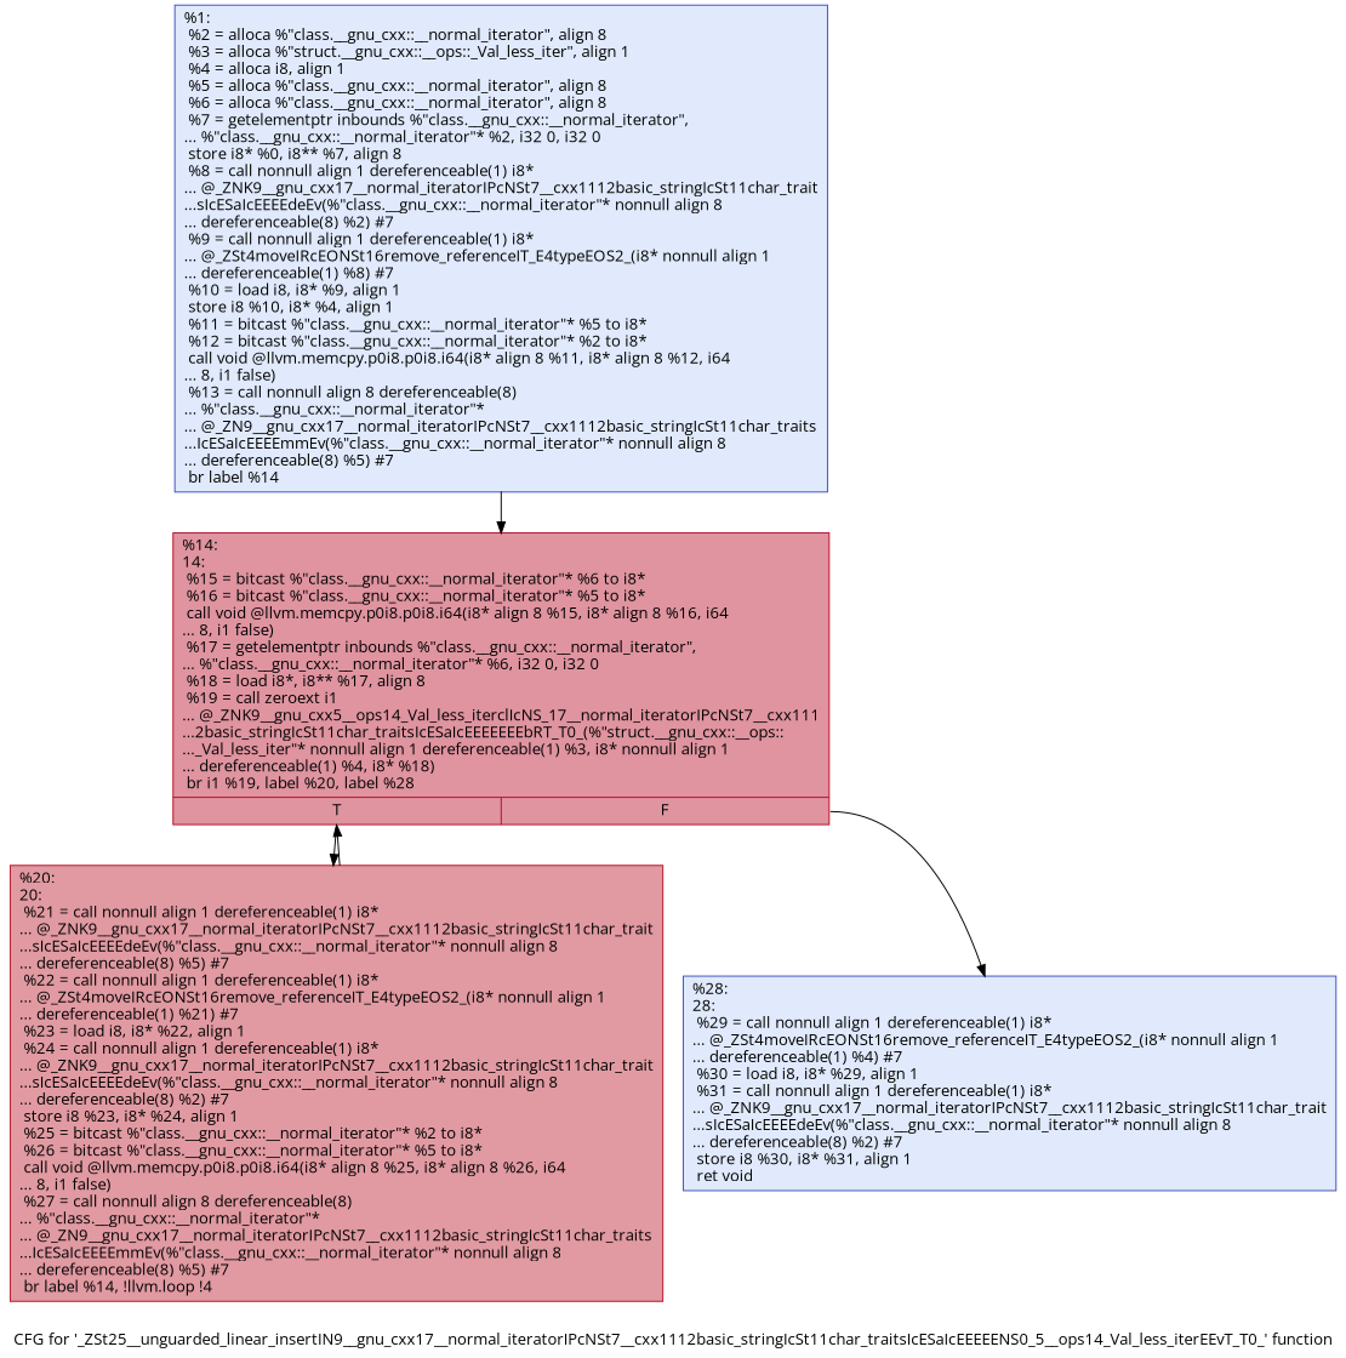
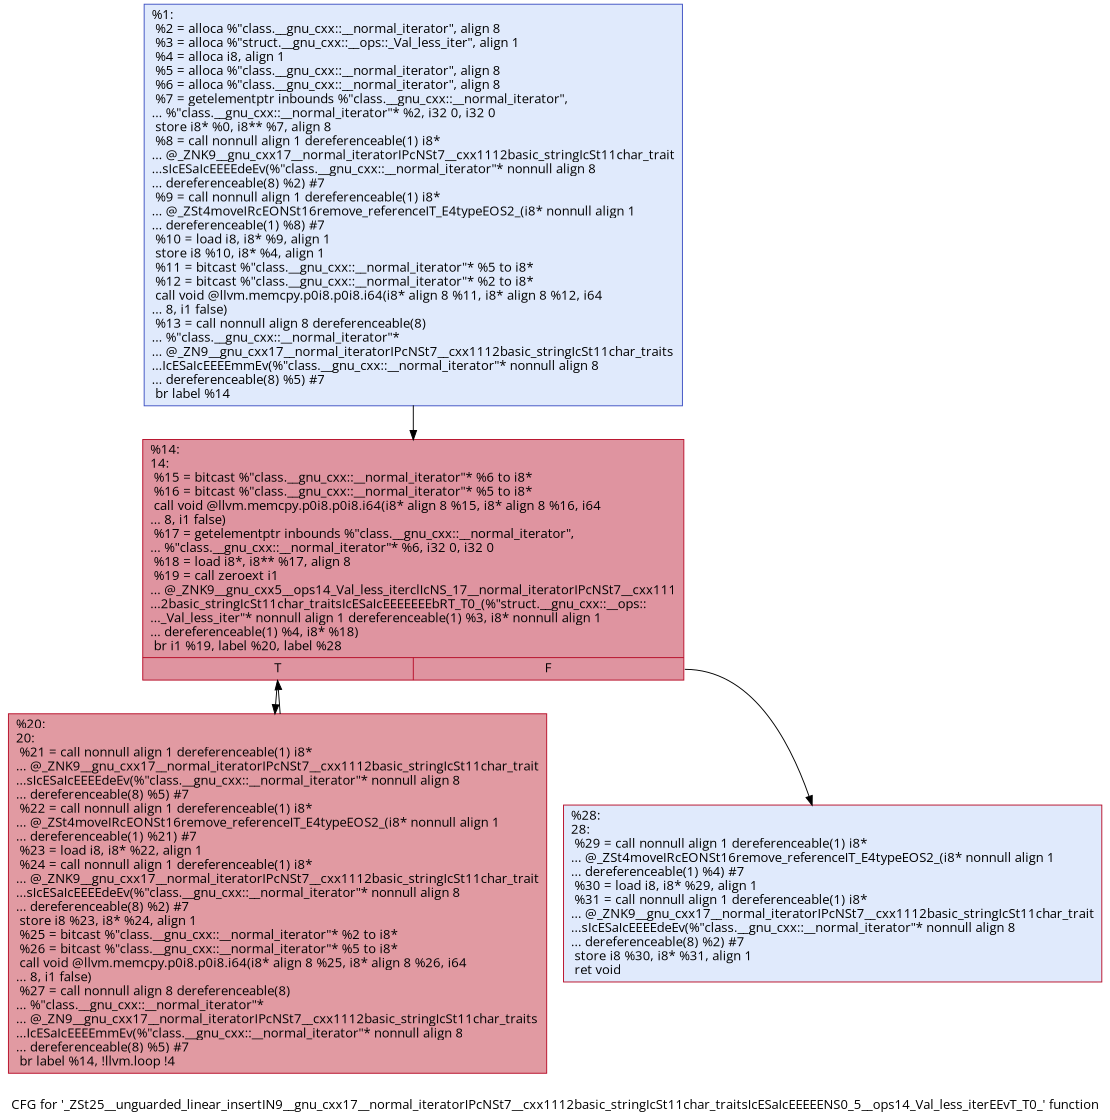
  digraph {
    label="CFG for '_ZSt25__unguarded_linear_insertIN9__gnu_cxx17__normal_iteratorIPcNSt7__cxx1112basic_stringIcSt11char_traitsIcESaIcEEEEENS0_5__ops14_Val_less_iterEEvT_T0_' function"
    fontname="Open Sans"
    node [color="#3d50c3ff" fillcolor="#b9d0f970" shape=record style=filled fontname="Open Sans"]
    edge [fontname="Open Sans"]
    n1 [label="{%1:\l  %2 = alloca %\"class.__gnu_cxx::__normal_iterator\", align 8\l  %3 = alloca %\"struct.__gnu_cxx::__ops::_Val_less_iter\", align 1\l  %4 = alloca i8, align 1\l  %5 = alloca %\"class.__gnu_cxx::__normal_iterator\", align 8\l  %6 = alloca %\"class.__gnu_cxx::__normal_iterator\", align 8\l  %7 = getelementptr inbounds %\"class.__gnu_cxx::__normal_iterator\",\l... %\"class.__gnu_cxx::__normal_iterator\"* %2, i32 0, i32 0\l  store i8* %0, i8** %7, align 8\l  %8 = call nonnull align 1 dereferenceable(1) i8*\l... @_ZNK9__gnu_cxx17__normal_iteratorIPcNSt7__cxx1112basic_stringIcSt11char_trait\l...sIcESaIcEEEEdeEv(%\"class.__gnu_cxx::__normal_iterator\"* nonnull align 8\l... dereferenceable(8) %2) #7\l  %9 = call nonnull align 1 dereferenceable(1) i8*\l... @_ZSt4moveIRcEONSt16remove_referenceIT_E4typeEOS2_(i8* nonnull align 1\l... dereferenceable(1) %8) #7\l  %10 = load i8, i8* %9, align 1\l  store i8 %10, i8* %4, align 1\l  %11 = bitcast %\"class.__gnu_cxx::__normal_iterator\"* %5 to i8*\l  %12 = bitcast %\"class.__gnu_cxx::__normal_iterator\"* %2 to i8*\l  call void @llvm.memcpy.p0i8.p0i8.i64(i8* align 8 %11, i8* align 8 %12, i64\l... 8, i1 false)\l  %13 = call nonnull align 8 dereferenceable(8)\l... %\"class.__gnu_cxx::__normal_iterator\"*\l... @_ZN9__gnu_cxx17__normal_iteratorIPcNSt7__cxx1112basic_stringIcSt11char_traits\l...IcESaIcEEEEmmEv(%\"class.__gnu_cxx::__normal_iterator\"* nonnull align 8\l... dereferenceable(8) %5) #7\l  br label %14\l}"]
    n2 [color="#b70d28ff" fillcolor="#b70d2870" label="{%14:\l14:                                               \l  %15 = bitcast %\"class.__gnu_cxx::__normal_iterator\"* %6 to i8*\l  %16 = bitcast %\"class.__gnu_cxx::__normal_iterator\"* %5 to i8*\l  call void @llvm.memcpy.p0i8.p0i8.i64(i8* align 8 %15, i8* align 8 %16, i64\l... 8, i1 false)\l  %17 = getelementptr inbounds %\"class.__gnu_cxx::__normal_iterator\",\l... %\"class.__gnu_cxx::__normal_iterator\"* %6, i32 0, i32 0\l  %18 = load i8*, i8** %17, align 8\l  %19 = call zeroext i1\l... @_ZNK9__gnu_cxx5__ops14_Val_less_iterclIcNS_17__normal_iteratorIPcNSt7__cxx111\l...2basic_stringIcSt11char_traitsIcESaIcEEEEEEEbRT_T0_(%\"struct.__gnu_cxx::__ops::\l..._Val_less_iter\"* nonnull align 1 dereferenceable(1) %3, i8* nonnull align 1\l... dereferenceable(1) %4, i8* %18)\l  br i1 %19, label %20, label %28\l|{<s0>T|<s1>F}}"]
    n3 [color="#b70d28ff" fillcolor="#bb1b2c70" label="{%20:\l20:                                               \l  %21 = call nonnull align 1 dereferenceable(1) i8*\l... @_ZNK9__gnu_cxx17__normal_iteratorIPcNSt7__cxx1112basic_stringIcSt11char_trait\l...sIcESaIcEEEEdeEv(%\"class.__gnu_cxx::__normal_iterator\"* nonnull align 8\l... dereferenceable(8) %5) #7\l  %22 = call nonnull align 1 dereferenceable(1) i8*\l... @_ZSt4moveIRcEONSt16remove_referenceIT_E4typeEOS2_(i8* nonnull align 1\l... dereferenceable(1) %21) #7\l  %23 = load i8, i8* %22, align 1\l  %24 = call nonnull align 1 dereferenceable(1) i8*\l... @_ZNK9__gnu_cxx17__normal_iteratorIPcNSt7__cxx1112basic_stringIcSt11char_trait\l...sIcESaIcEEEEdeEv(%\"class.__gnu_cxx::__normal_iterator\"* nonnull align 8\l... dereferenceable(8) %2) #7\l  store i8 %23, i8* %24, align 1\l  %25 = bitcast %\"class.__gnu_cxx::__normal_iterator\"* %2 to i8*\l  %26 = bitcast %\"class.__gnu_cxx::__normal_iterator\"* %5 to i8*\l  call void @llvm.memcpy.p0i8.p0i8.i64(i8* align 8 %25, i8* align 8 %26, i64\l... 8, i1 false)\l  %27 = call nonnull align 8 dereferenceable(8)\l... %\"class.__gnu_cxx::__normal_iterator\"*\l... @_ZN9__gnu_cxx17__normal_iteratorIPcNSt7__cxx1112basic_stringIcSt11char_traits\l...IcESaIcEEEEmmEv(%\"class.__gnu_cxx::__normal_iterator\"* nonnull align 8\l... dereferenceable(8) %5) #7\l  br label %14, !llvm.loop !4\l}"]
-   n4 [label="{%28:\l28:                                               \l  %29 = call nonnull align 1 dereferenceable(1) i8*\l... @_ZSt4moveIRcEONSt16remove_referenceIT_E4typeEOS2_(i8* nonnull align 1\l... dereferenceable(1) %4) #7\l  %30 = load i8, i8* %29, align 1\l  %31 = call nonnull align 1 dereferenceable(1) i8*\l... @_ZNK9__gnu_cxx17__normal_iteratorIPcNSt7__cxx1112basic_stringIcSt11char_trait\l...sIcESaIcEEEEdeEv(%\"class.__gnu_cxx::__normal_iterator\"* nonnull align 8\l... dereferenceable(8) %2) #7\l  store i8 %30, i8* %31, align 1\l  ret void\l}"]
+   n4 [color="#b70d28ff" label="{%28:\l28:                                               \l  %29 = call nonnull align 1 dereferenceable(1) i8*\l... @_ZSt4moveIRcEONSt16remove_referenceIT_E4typeEOS2_(i8* nonnull align 1\l... dereferenceable(1) %4) #7\l  %30 = load i8, i8* %29, align 1\l  %31 = call nonnull align 1 dereferenceable(1) i8*\l... @_ZNK9__gnu_cxx17__normal_iteratorIPcNSt7__cxx1112basic_stringIcSt11char_trait\l...sIcESaIcEEEEdeEv(%\"class.__gnu_cxx::__normal_iterator\"* nonnull align 8\l... dereferenceable(8) %2) #7\l  store i8 %30, i8* %31, align 1\l  ret void\l}"]
    n1 -> n2
    n2 -> n3 [tailport=s0]
    n2 -> n4 [tailport=s1]
    n3 -> n2
  }
